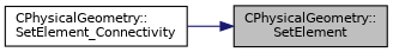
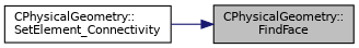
  digraph {
    rankdir=RL
    node [color=black fontname=Helvetica fontsize=10 shape=record style=filled]
-   n1 [fillcolor=grey75 fontcolor=black height=0.2 label="CPhysicalGeometry::\lSetElement" width=0.4]
+   n1 [fillcolor=grey75 fontcolor=black height=0.2 label="CPhysicalGeometry::\lFindFace" width=0.4]
    n2 [fillcolor=white height=0.2 label="CPhysicalGeometry::\lSetElement_Connectivity" width=0.4]
    n1 -> n2 [color=midnightblue dir=back fontname=Helvetica fontsize=10 labelfontname=Helvetica labelfontsize=10 style=solid]
  }
